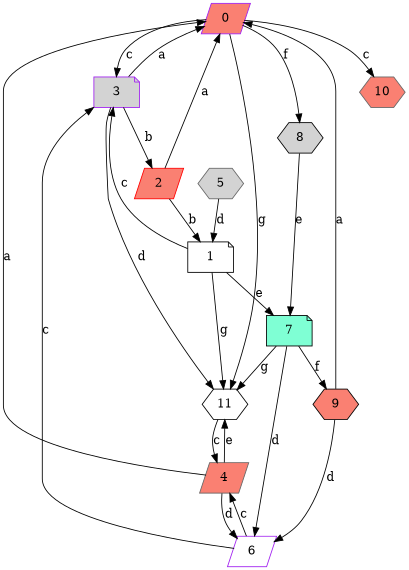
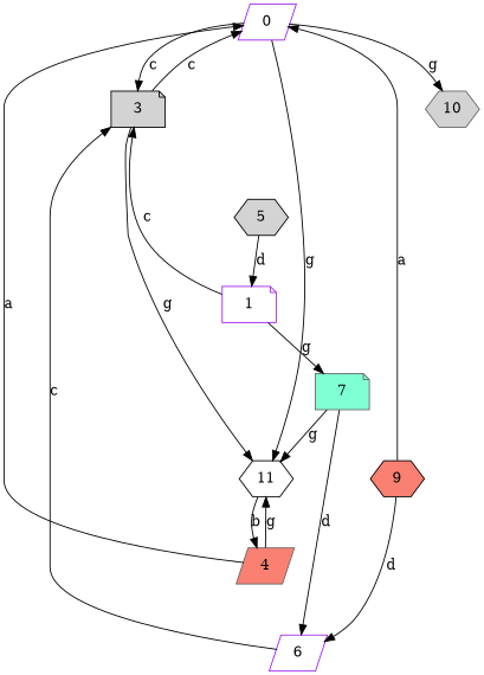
  strict digraph {
    node [color=black fillcolor=salmon shape=hexagon style=filled]
-   0 [color=purple shape=parallelogram]
-   3 [color=purple fillcolor=lightgrey shape=note]
-   8 [fillcolor=lightgrey]
-   10 [color=gray40]
+   0 [color=purple fillcolor=white shape=parallelogram]
+   3 [fillcolor=lightgrey shape=note]
+   10 [color=gray40 fillcolor=lightgrey]
    11 [fillcolor=white]
-   2 [color=red shape=parallelogram]
-   7 [fillcolor=aquamarine shape=note]
+   7 [color=gray40 fillcolor=aquamarine shape=note]
    4 [color=gray40 shape=parallelogram]
-   1 [fillcolor=white shape=note]
-   5 [color=gray40 fillcolor=lightgrey]
+   1 [color=purple fillcolor=white shape=note]
+   5 [fillcolor=lightgrey]
    6 [color=purple fillcolor=white shape=parallelogram]
    9
    0 -> 3 [label=c]
-   0 -> 8 [label=f]
-   0 -> 10 [label=c]
+   0 -> 10 [label=g]
    0 -> 11 [label=g]
-   3 -> 0 [label=a]
-   3 -> 11 [label=d]
-   3 -> 2 [label=b]
-   8 -> 7 [label=e]
-   11 -> 4 [label=c]
-   2 -> 0 [label=a]
-   2 -> 1 [label=b]
+   3 -> 0 [label=c]
+   3 -> 11 [label=g]
+   11 -> 4 [label=b]
    7 -> 11 [label=g]
    7 -> 6 [label=d]
-   7 -> 9 [label=f]
    4 -> 0 [label=a]
-   4 -> 11 [label=e]
-   4 -> 6 [label=d]
+   4 -> 11 [label=g]
    1 -> 3 [label=c]
-   1 -> 11 [label=g]
-   1 -> 7 [label=e]
+   1 -> 7 [label=g]
    5 -> 1 [label=d]
    6 -> 3 [label=c]
-   6 -> 4 [label=c]
    9 -> 0 [label=a]
    9 -> 6 [label=d]
  }
